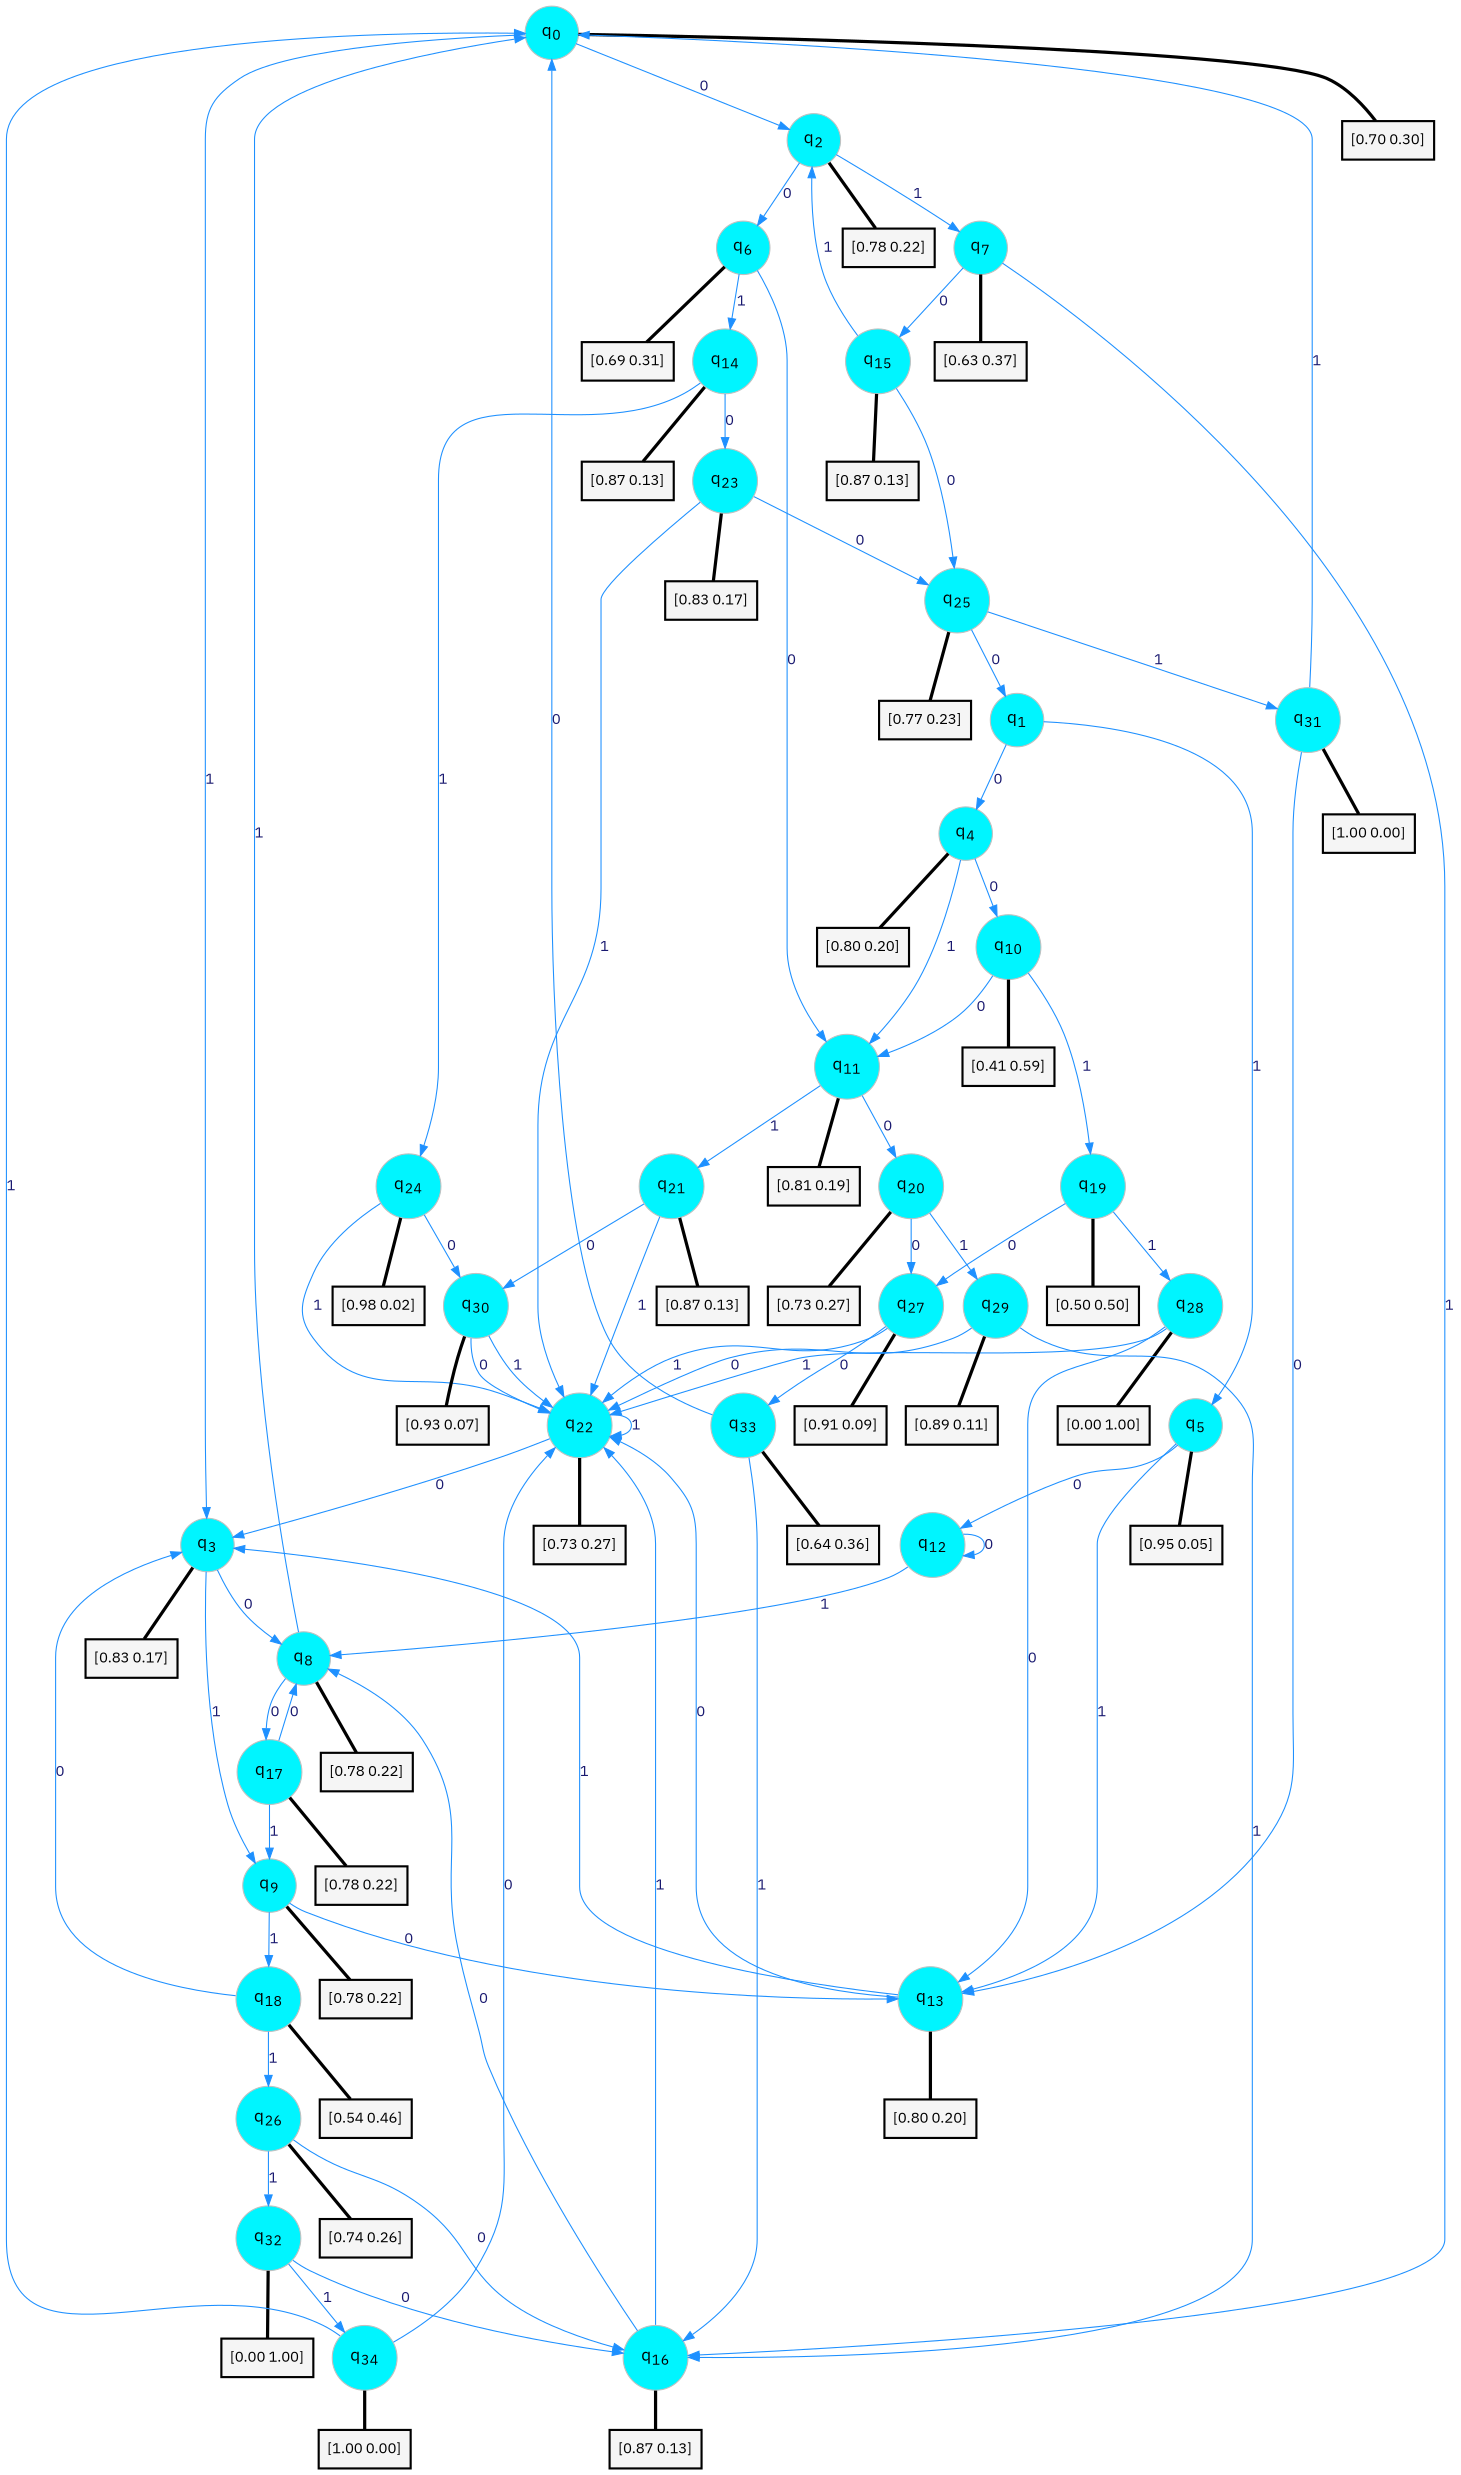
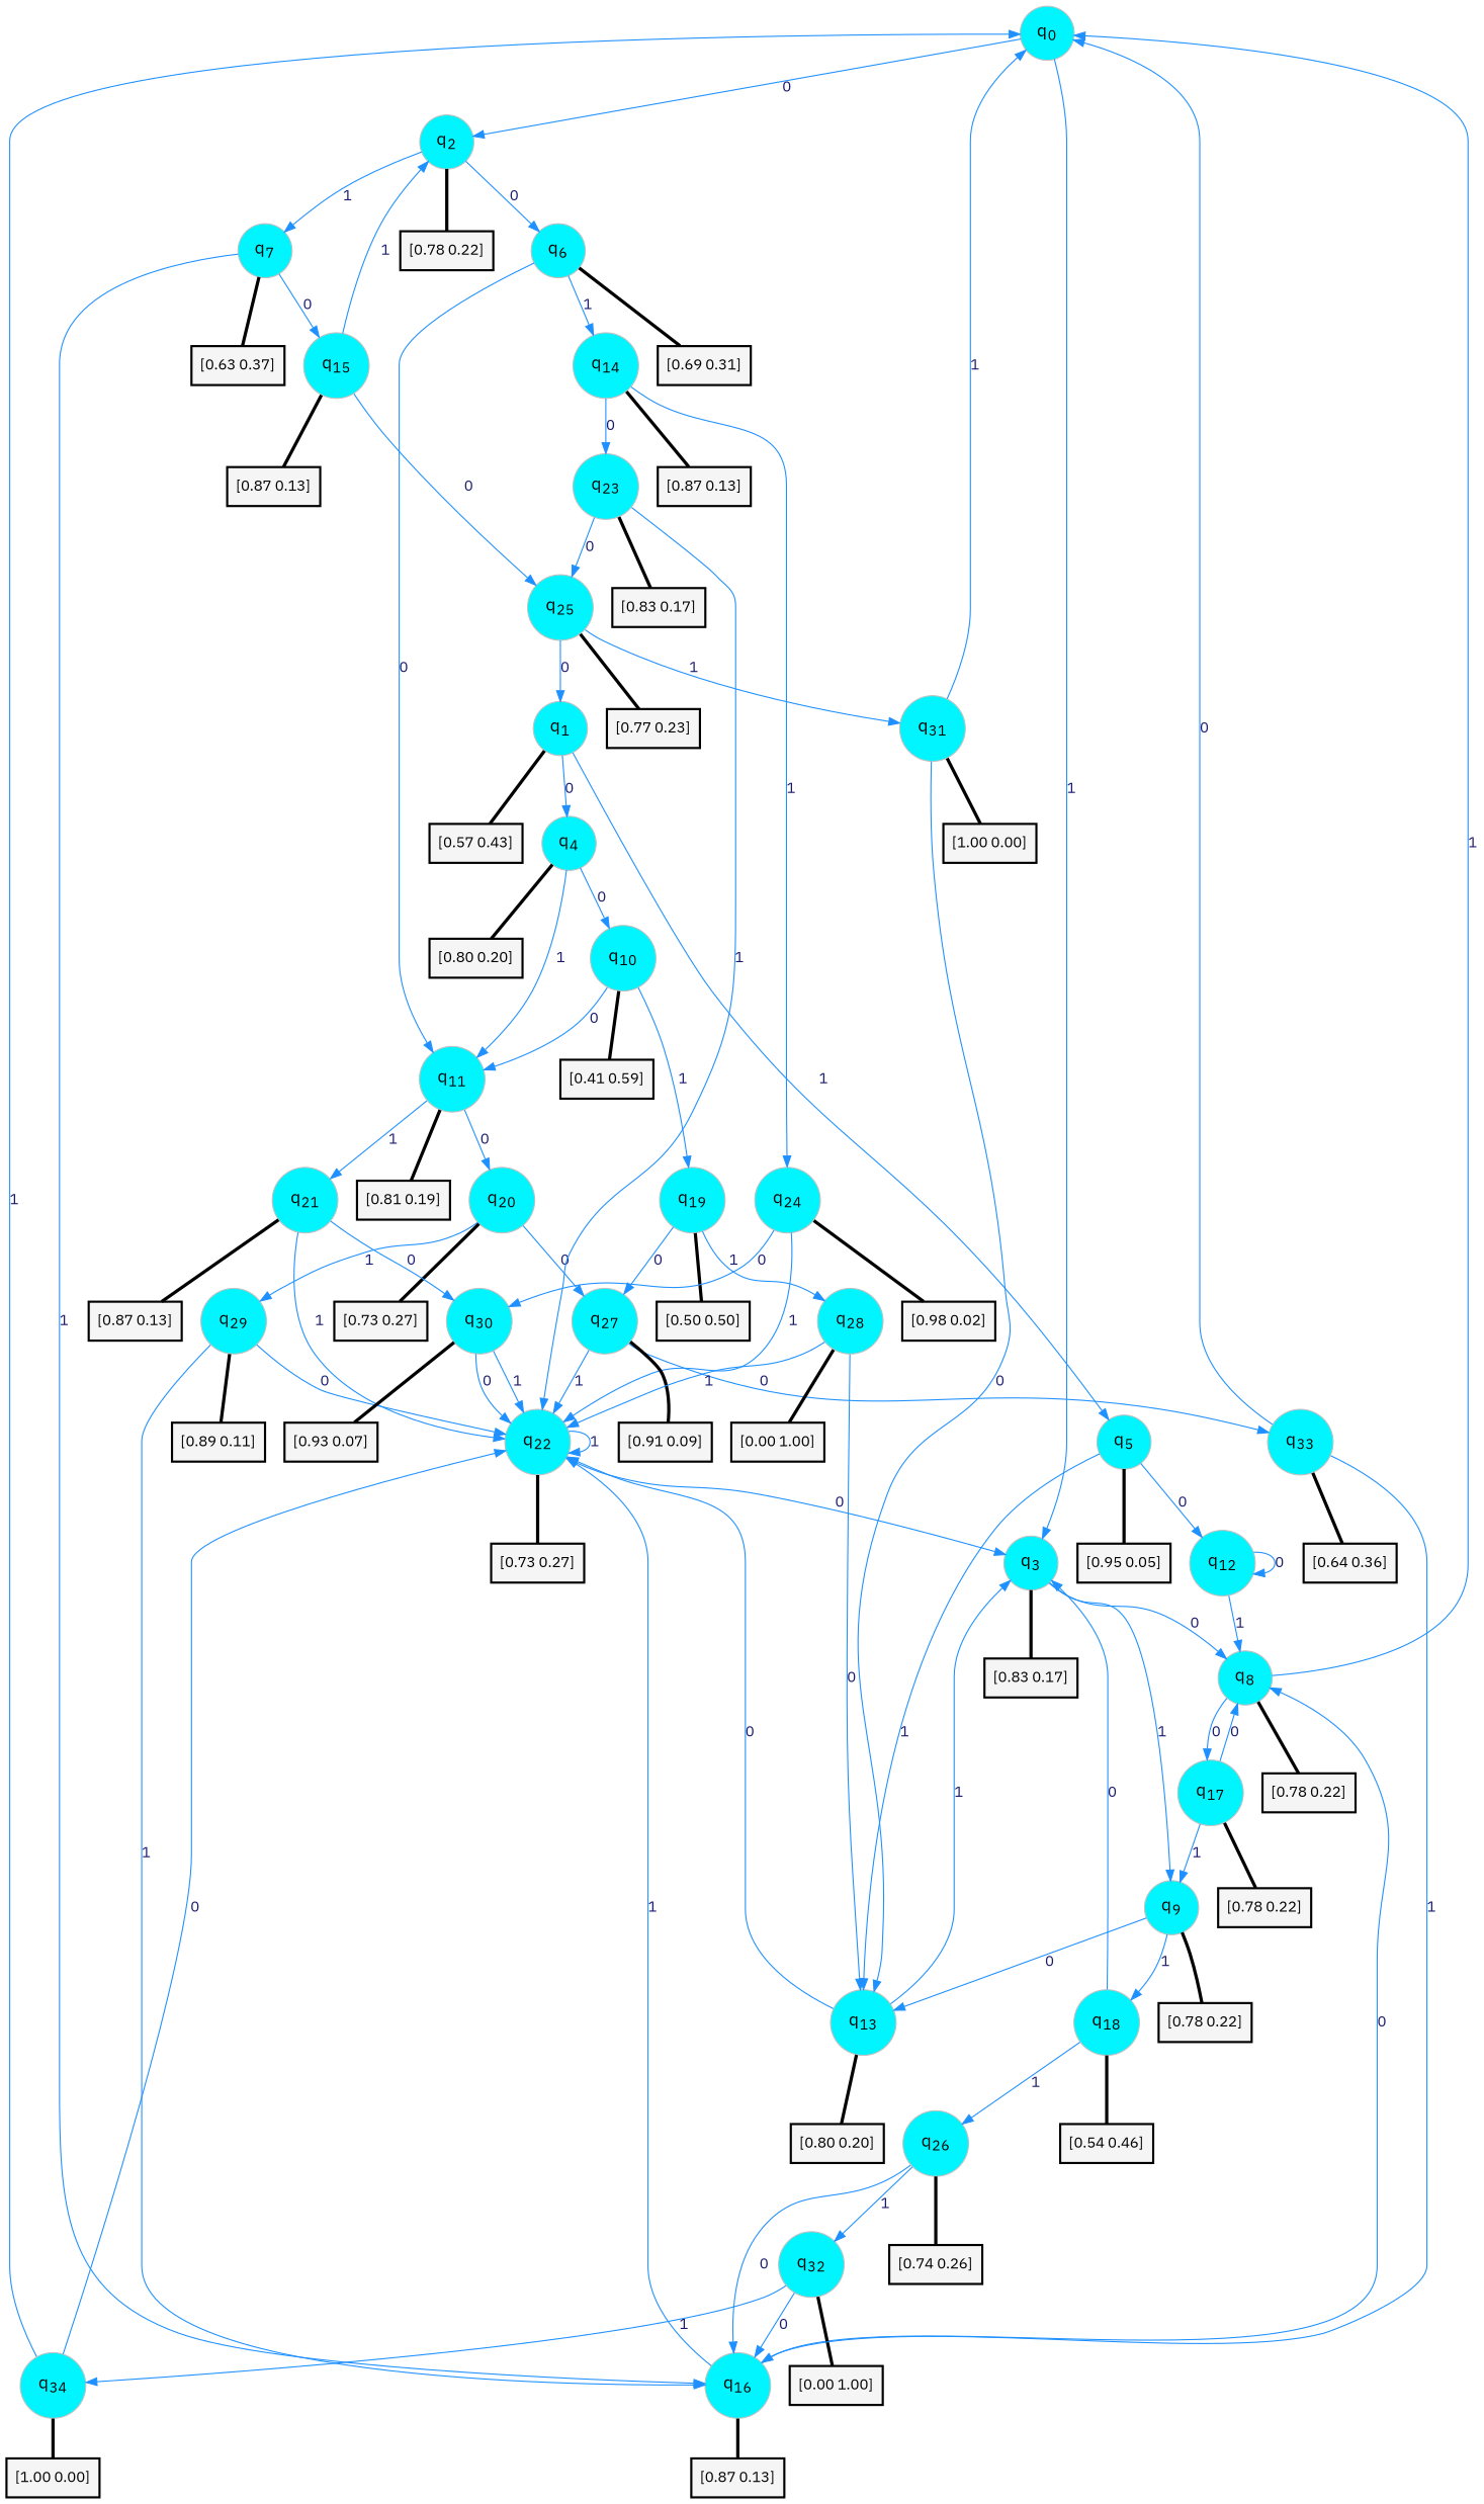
  digraph {
    fontname="IBM Plex Sans"
    rankdir=TD
    node [color=gray fillcolor=turquoise1 fontcolor=black fontname="IBM Plex Sans" fontsize=16 fontweight=bold shape=circle style=filled]
    edge [arrowsize=1 color=dodgerblue1 fontcolor=midnightblue fontname="IBM Plex Sans" fontweight=bold penwidth=1 style=solid weight=20]
    n1 [label=<q<SUB>0</SUB>>]
    n2 [label=<q<SUB>2</SUB>>]
    n3 [label=<q<SUB>3</SUB>>]
-   n4 [color=black fillcolor=whitesmoke fontsize=14 label="[0.70 0.30]" penwidth=2 shape=box]
    n5 [label=<q<SUB>6</SUB>>]
    n6 [label=<q<SUB>7</SUB>>]
    n7 [color=black fillcolor=whitesmoke fontsize=14 label="[0.78 0.22]" penwidth=2 shape=box]
    n8 [label=<q<SUB>8</SUB>>]
    n9 [label=<q<SUB>9</SUB>>]
    n10 [color=black fillcolor=whitesmoke fontsize=14 label="[0.83 0.17]" penwidth=2 shape=box]
    n11 [label=<q<SUB>1</SUB>>]
    n12 [label=<q<SUB>4</SUB>>]
    n13 [label=<q<SUB>5</SUB>>]
+   n14 [color=black fillcolor=whitesmoke fontsize=14 label="[0.57 0.43]" penwidth=2 shape=box]
    n15 [label=<q<SUB>10</SUB>>]
    n16 [label=<q<SUB>11</SUB>>]
    n17 [color=black fillcolor=whitesmoke fontsize=14 label="[0.80 0.20]" penwidth=2 shape=box]
    n18 [label=<q<SUB>12</SUB>>]
    n19 [label=<q<SUB>13</SUB>>]
    n20 [color=black fillcolor=whitesmoke fontsize=14 label="[0.95 0.05]" penwidth=2 shape=box]
    n21 [label=<q<SUB>14</SUB>>]
    n22 [color=black fillcolor=whitesmoke fontsize=14 label="[0.69 0.31]" penwidth=2 shape=box]
    n23 [label=<q<SUB>15</SUB>>]
    n24 [label=<q<SUB>16</SUB>>]
    n25 [color=black fillcolor=whitesmoke fontsize=14 label="[0.63 0.37]" penwidth=2 shape=box]
    n26 [label=<q<SUB>17</SUB>>]
    n27 [color=black fillcolor=whitesmoke fontsize=14 label="[0.78 0.22]" penwidth=2 shape=box]
    n28 [label=<q<SUB>18</SUB>>]
    n29 [color=black fillcolor=whitesmoke fontsize=14 label="[0.78 0.22]" penwidth=2 shape=box]
    n30 [label=<q<SUB>19</SUB>>]
    n31 [color=black fillcolor=whitesmoke fontsize=14 label="[0.41 0.59]" penwidth=2 shape=box]
    n32 [label=<q<SUB>20</SUB>>]
    n33 [label=<q<SUB>21</SUB>>]
    n34 [color=black fillcolor=whitesmoke fontsize=14 label="[0.81 0.19]" penwidth=2 shape=box]
    n35 [label=<q<SUB>22</SUB>>]
    n36 [color=black fillcolor=whitesmoke fontsize=14 label="[0.80 0.20]" penwidth=2 shape=box]
    n37 [label=<q<SUB>23</SUB>>]
    n38 [label=<q<SUB>24</SUB>>]
    n39 [color=black fillcolor=whitesmoke fontsize=14 label="[0.87 0.13]" penwidth=2 shape=box]
    n40 [label=<q<SUB>25</SUB>>]
    n41 [color=black fillcolor=whitesmoke fontsize=14 label="[0.87 0.13]" penwidth=2 shape=box]
    n42 [color=black fillcolor=whitesmoke fontsize=14 label="[0.87 0.13]" penwidth=2 shape=box]
    n43 [color=black fillcolor=whitesmoke fontsize=14 label="[0.78 0.22]" penwidth=2 shape=box]
    n44 [label=<q<SUB>26</SUB>>]
    n45 [color=black fillcolor=whitesmoke fontsize=14 label="[0.54 0.46]" penwidth=2 shape=box]
    n46 [label=<q<SUB>27</SUB>>]
    n47 [label=<q<SUB>28</SUB>>]
    n48 [color=black fillcolor=whitesmoke fontsize=14 label="[0.50 0.50]" penwidth=2 shape=box]
    n49 [label=<q<SUB>29</SUB>>]
    n50 [color=black fillcolor=whitesmoke fontsize=14 label="[0.73 0.27]" penwidth=2 shape=box]
    n51 [label=<q<SUB>30</SUB>>]
    n52 [color=black fillcolor=whitesmoke fontsize=14 label="[0.87 0.13]" penwidth=2 shape=box]
    n53 [color=black fillcolor=whitesmoke fontsize=14 label="[0.73 0.27]" penwidth=2 shape=box]
    n54 [color=black fillcolor=whitesmoke fontsize=14 label="[0.83 0.17]" penwidth=2 shape=box]
    n55 [color=black fillcolor=whitesmoke fontsize=14 label="[0.98 0.02]" penwidth=2 shape=box]
    n56 [label=<q<SUB>31</SUB>>]
    n57 [color=black fillcolor=whitesmoke fontsize=14 label="[0.77 0.23]" penwidth=2 shape=box]
    n58 [label=<q<SUB>32</SUB>>]
    n59 [color=black fillcolor=whitesmoke fontsize=14 label="[0.74 0.26]" penwidth=2 shape=box]
    n60 [label=<q<SUB>33</SUB>>]
    n61 [color=black fillcolor=whitesmoke fontsize=14 label="[0.91 0.09]" penwidth=2 shape=box]
    n62 [color=black fillcolor=whitesmoke fontsize=14 label="[0.00 1.00]" penwidth=2 shape=box]
    n63 [color=black fillcolor=whitesmoke fontsize=14 label="[0.89 0.11]" penwidth=2 shape=box]
    n64 [color=black fillcolor=whitesmoke fontsize=14 label="[0.93 0.07]" penwidth=2 shape=box]
    n65 [color=black fillcolor=whitesmoke fontsize=14 label="[1.00 0.00]" penwidth=2 shape=box]
    n66 [label=<q<SUB>34</SUB>>]
    n67 [color=black fillcolor=whitesmoke fontsize=14 label="[0.00 1.00]" penwidth=2 shape=box]
    n68 [color=black fillcolor=whitesmoke fontsize=14 label="[0.64 0.36]" penwidth=2 shape=box]
    n69 [color=black fillcolor=whitesmoke fontsize=14 label="[1.00 0.00]" penwidth=2 shape=box]
    n1 -> n2 [label=0]
    n1 -> n3 [label=1]
-   n1 -> n4 [arrowhead=none color=black penwidth=3]
    n2 -> n5 [label=0]
    n2 -> n6 [label=1]
    n2 -> n7 [arrowhead=none color=black penwidth=3]
    n3 -> n8 [label=0]
    n3 -> n9 [label=1]
    n3 -> n10 [arrowhead=none color=black penwidth=3]
    n5 -> n16 [label=0]
    n5 -> n21 [label=1]
    n5 -> n22 [arrowhead=none color=black penwidth=3]
    n6 -> n23 [label=0]
    n6 -> n24 [label=1]
    n6 -> n25 [arrowhead=none color=black penwidth=3]
    n8 -> n1 [label=1]
    n8 -> n26 [label=0]
    n8 -> n27 [arrowhead=none color=black penwidth=3]
    n9 -> n19 [label=0]
    n9 -> n28 [label=1]
    n9 -> n29 [arrowhead=none color=black penwidth=3]
    n11 -> n12 [label=0]
    n11 -> n13 [label=1]
+   n11 -> n14 [arrowhead=none color=black penwidth=3]
    n12 -> n15 [label=0]
    n12 -> n16 [label=1]
    n12 -> n17 [arrowhead=none color=black penwidth=3]
    n13 -> n18 [label=0]
    n13 -> n19 [label=1]
    n13 -> n20 [arrowhead=none color=black penwidth=3]
    n15 -> n16 [label=0]
    n15 -> n30 [label=1]
    n15 -> n31 [arrowhead=none color=black penwidth=3]
    n16 -> n32 [label=0]
    n16 -> n33 [label=1]
    n16 -> n34 [arrowhead=none color=black penwidth=3]
    n18 -> n8 [label=1]
    n18 -> n18 [label=0]
    n19 -> n3 [label=1]
    n19 -> n35 [label=0]
    n19 -> n36 [arrowhead=none color=black penwidth=3]
    n21 -> n37 [label=0]
    n21 -> n38 [label=1]
    n21 -> n39 [arrowhead=none color=black penwidth=3]
    n23 -> n2 [label=1]
    n23 -> n40 [label=0]
    n23 -> n41 [arrowhead=none color=black penwidth=3]
    n24 -> n8 [label=0]
    n24 -> n35 [label=1]
    n24 -> n42 [arrowhead=none color=black penwidth=3]
    n26 -> n8 [label=0]
    n26 -> n9 [label=1]
    n26 -> n43 [arrowhead=none color=black penwidth=3]
    n28 -> n3 [label=0]
    n28 -> n44 [label=1]
    n28 -> n45 [arrowhead=none color=black penwidth=3]
    n30 -> n46 [label=0]
    n30 -> n47 [label=1]
    n30 -> n48 [arrowhead=none color=black penwidth=3]
    n32 -> n46 [label=0]
    n32 -> n49 [label=1]
    n32 -> n50 [arrowhead=none color=black penwidth=3]
    n33 -> n35 [label=1]
    n33 -> n51 [label=0]
    n33 -> n52 [arrowhead=none color=black penwidth=3]
    n35 -> n3 [label=0]
    n35 -> n35 [label=1]
    n35 -> n53 [arrowhead=none color=black penwidth=3]
    n37 -> n35 [label=1]
    n37 -> n40 [label=0]
    n37 -> n54 [arrowhead=none color=black penwidth=3]
    n38 -> n35 [label=1]
    n38 -> n51 [label=0]
    n38 -> n55 [arrowhead=none color=black penwidth=3]
    n40 -> n11 [label=0]
    n40 -> n56 [label=1]
    n40 -> n57 [arrowhead=none color=black penwidth=3]
    n44 -> n24 [label=0]
    n44 -> n58 [label=1]
    n44 -> n59 [arrowhead=none color=black penwidth=3]
    n46 -> n35 [label=1]
    n46 -> n60 [label=0]
    n46 -> n61 [arrowhead=none color=black penwidth=3]
    n47 -> n19 [label=0]
    n47 -> n35 [label=1]
    n47 -> n62 [arrowhead=none color=black penwidth=3]
    n49 -> n24 [label=1]
    n49 -> n35 [label=0]
    n49 -> n63 [arrowhead=none color=black penwidth=3]
    n51 -> n35 [label=0]
    n51 -> n35 [label=1]
    n51 -> n64 [arrowhead=none color=black penwidth=3]
    n56 -> n1 [label=1]
    n56 -> n19 [label=0]
    n56 -> n65 [arrowhead=none color=black penwidth=3]
    n58 -> n24 [label=0]
    n58 -> n66 [label=1]
    n58 -> n67 [arrowhead=none color=black penwidth=3]
    n60 -> n1 [label=0]
    n60 -> n24 [label=1]
    n60 -> n68 [arrowhead=none color=black penwidth=3]
    n66 -> n1 [label=1]
    n66 -> n35 [label=0]
    n66 -> n69 [arrowhead=none color=black penwidth=3]
  }
